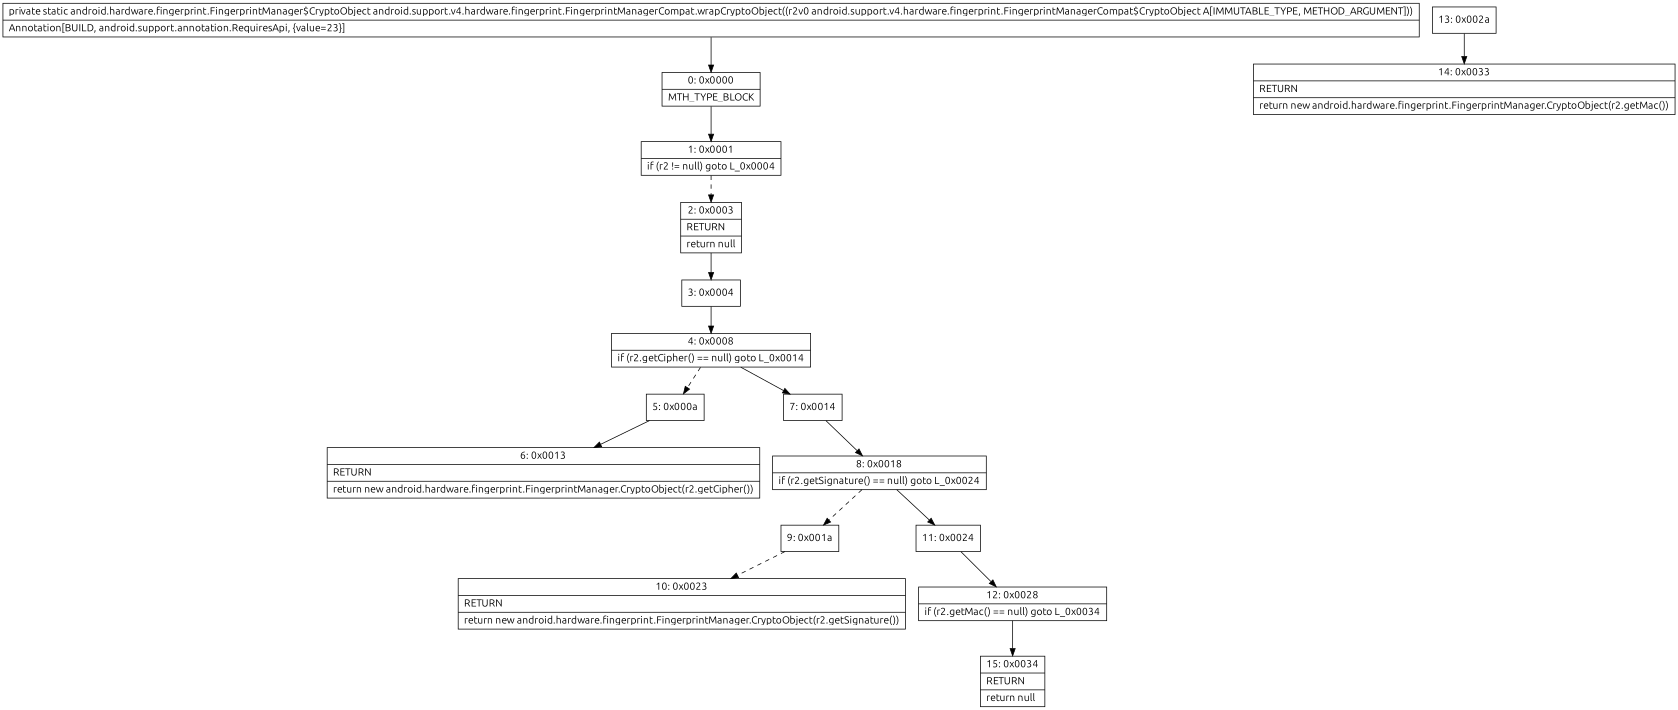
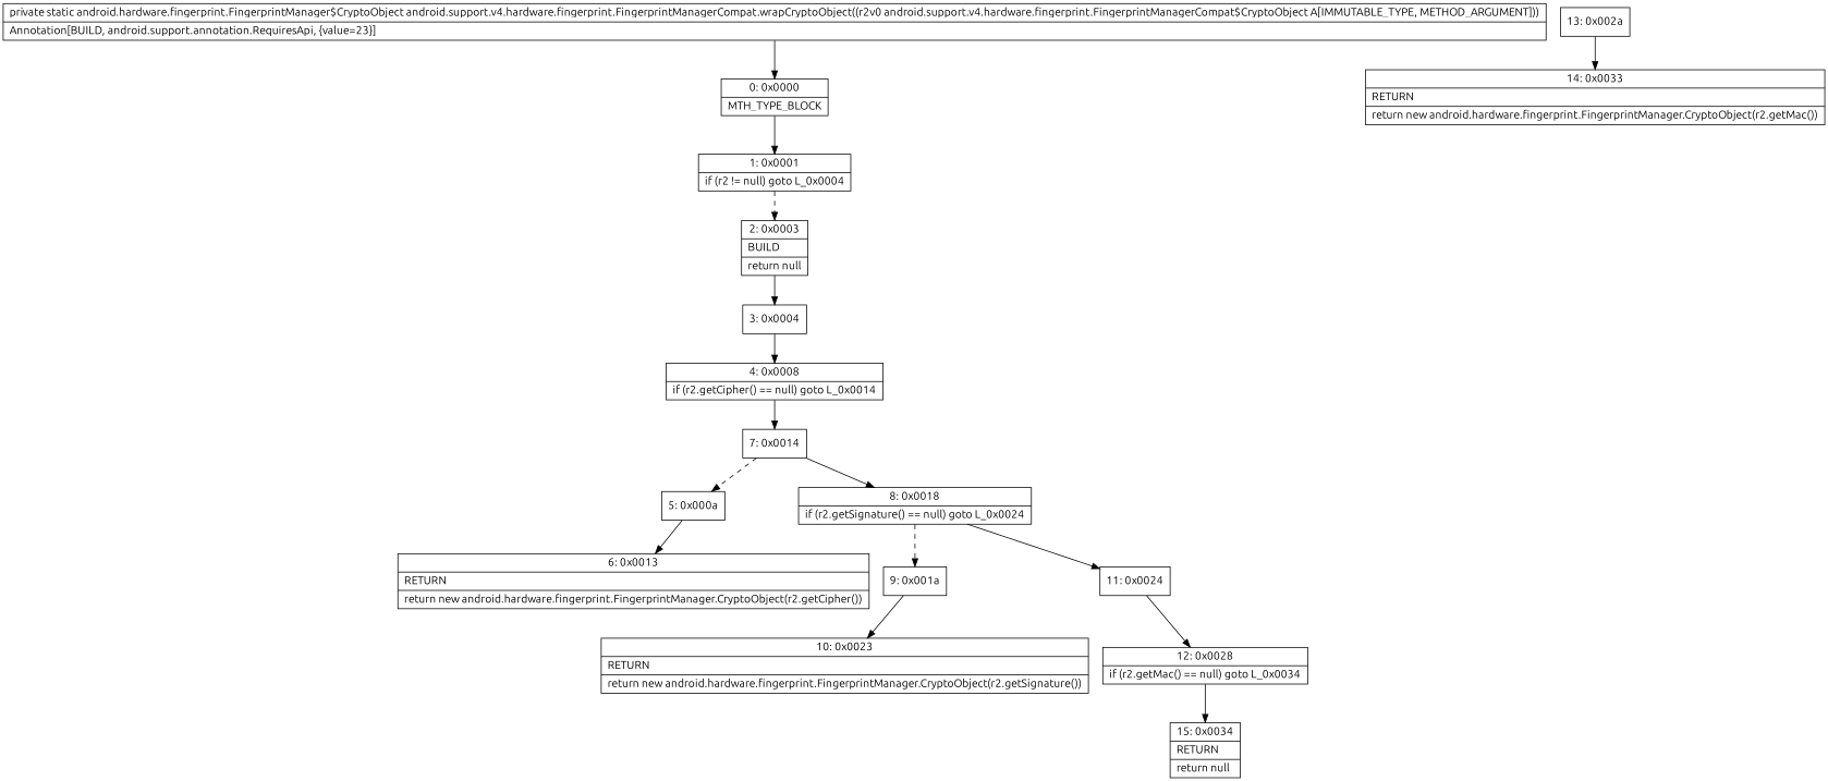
  digraph {
    fontname=Ubuntu
    node [fontname=Ubuntu shape=record]
    edge [fontname=Ubuntu]
    n1 [label="{0\:\ 0x0000|MTH_TYPE_BLOCK\l}"]
    n2 [label="{1\:\ 0x0001|if (r2 != null) goto L_0x0004\l}"]
-   n3 [label="{2\:\ 0x0003|RETURN\l|return null\l}"]
+   n3 [label="{2\:\ 0x0003|BUILD\l|return null\l}"]
    n4 [label="{3\:\ 0x0004}"]
    n5 [label="{4\:\ 0x0008|if (r2.getCipher() == null) goto L_0x0014\l}"]
    n6 [label="{5\:\ 0x000a}"]
    n7 [label="{7\:\ 0x0014}"]
    n8 [label="{6\:\ 0x0013|RETURN\l|return new android.hardware.fingerprint.FingerprintManager.CryptoObject(r2.getCipher())\l}"]
    n9 [label="{8\:\ 0x0018|if (r2.getSignature() == null) goto L_0x0024\l}"]
    n10 [label="{9\:\ 0x001a}"]
    n11 [label="{11\:\ 0x0024}"]
    n12 [label="{10\:\ 0x0023|RETURN\l|return new android.hardware.fingerprint.FingerprintManager.CryptoObject(r2.getSignature())\l}"]
    n13 [label="{12\:\ 0x0028|if (r2.getMac() == null) goto L_0x0034\l}"]
    n14 [label="{15\:\ 0x0034|RETURN\l|return null\l}"]
    n15 [label="{13\:\ 0x002a}"]
    n16 [label="{14\:\ 0x0033|RETURN\l|return new android.hardware.fingerprint.FingerprintManager.CryptoObject(r2.getMac())\l}"]
    n17 [label="{private static android.hardware.fingerprint.FingerprintManager$CryptoObject android.support.v4.hardware.fingerprint.FingerprintManagerCompat.wrapCryptoObject((r2v0 android.support.v4.hardware.fingerprint.FingerprintManagerCompat$CryptoObject A[IMMUTABLE_TYPE, METHOD_ARGUMENT]))  | Annotation[BUILD, android.support.annotation.RequiresApi, \{value=23\}]\l}"]
    n1 -> n2
    n2 -> n3 [style=dashed]
    n3 -> n4
    n4 -> n5
-   n5 -> n6 [style=dashed]
+   n7 -> n6 [style=dashed]
    n5 -> n7
    n6 -> n8
    n7 -> n9
    n9 -> n10 [style=dashed]
    n9 -> n11
-   n10 -> n12 [style=dashed]
+   n10 -> n12
    n11 -> n13
    n13 -> n14
    n15 -> n16
    n17 -> n1
  }
